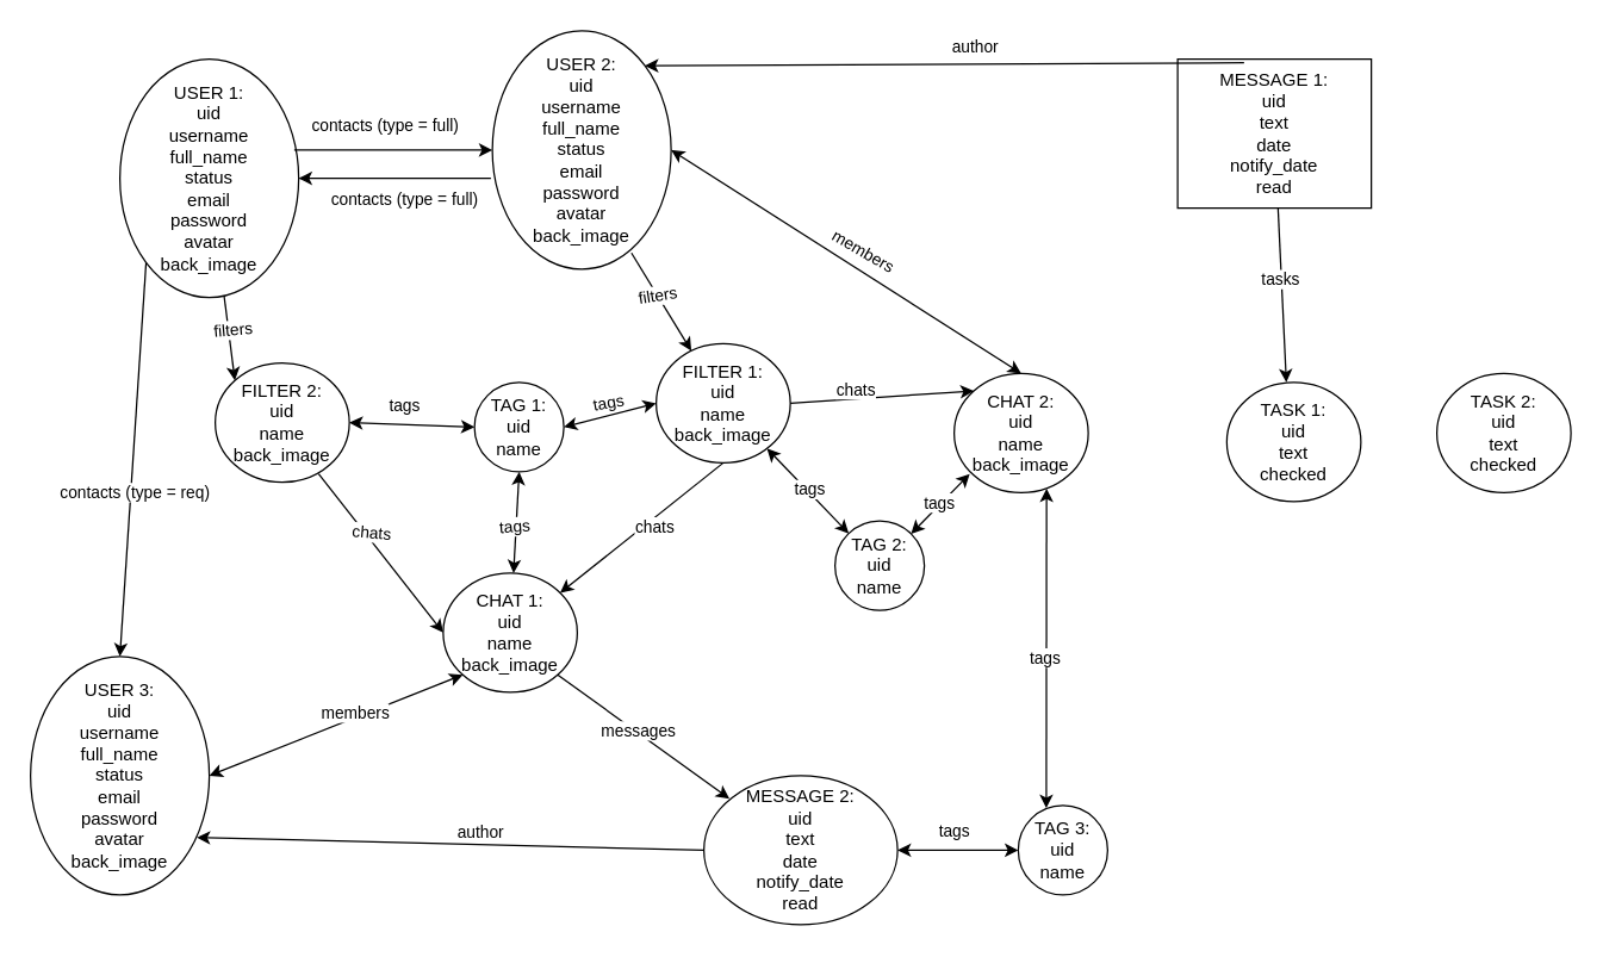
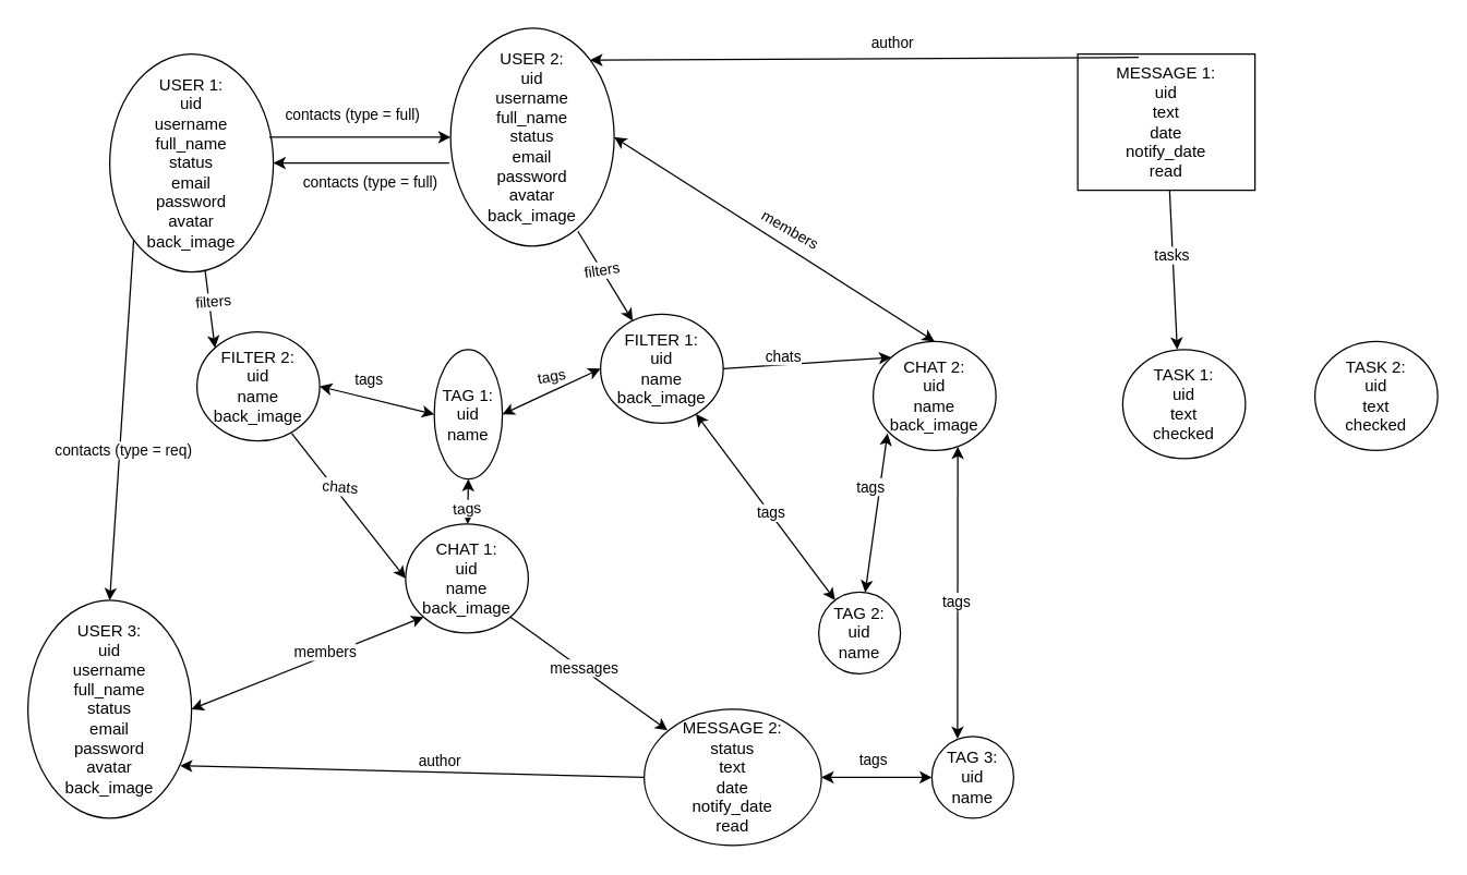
  <mxCell id="0" />
  <mxCell id="1" parent="0" />
  <mxCell id="2" value="USER 1:&lt;br&gt;uid&lt;br&gt;username&lt;br&gt;full_name&lt;br&gt;status&lt;br&gt;email&lt;br&gt;password&lt;br&gt;avatar&lt;br&gt;back_image" style="ellipse;whiteSpace=wrap;html=1;" parent="1" vertex="1"><mxGeometry x="80" y="39" width="120" height="160" as="geometry" /></mxCell>
  <mxCell id="3" value="USER 2:&lt;br&gt;uid&lt;br&gt;username&lt;br&gt;full_name&lt;br&gt;status&lt;br&gt;email&lt;br&gt;password&lt;br&gt;avatar&lt;br&gt;back_image" style="ellipse;whiteSpace=wrap;html=1;" parent="1" vertex="1"><mxGeometry x="330" y="20" width="120" height="160" as="geometry" /></mxCell>
  <mxCell id="4" value="CHAT 1:&lt;br&gt;uid&lt;br&gt;name&lt;br&gt;back_image" style="ellipse;whiteSpace=wrap;html=1;" parent="1" vertex="1"><mxGeometry x="297" y="384" width="90" height="80" as="geometry" /></mxCell>
  <mxCell id="5" value="FILTER 1:&lt;br&gt;uid&lt;br&gt;name&lt;br&gt;back_image" style="ellipse;whiteSpace=wrap;html=1;" parent="1" vertex="1"><mxGeometry x="440" y="230" width="90" height="80" as="geometry" /></mxCell>
  <mxCell id="6" value="CHAT 2:&lt;br&gt;uid&lt;br&gt;name&lt;br&gt;back_image" style="ellipse;whiteSpace=wrap;html=1;" parent="1" vertex="1"><mxGeometry x="640" y="250" width="90" height="80" as="geometry" /></mxCell>
  <mxCell id="7" value="FILTER 2:&lt;br&gt;uid&lt;br&gt;name&lt;br&gt;back_image" style="ellipse;whiteSpace=wrap;html=1;" parent="1" vertex="1"><mxGeometry x="144" y="243" width="90" height="80" as="geometry" /></mxCell>
- <mxCell id="8" value="TAG 1:&lt;br&gt;uid&lt;br&gt;name" style="ellipse;whiteSpace=wrap;html=1;" parent="1" vertex="1"><mxGeometry x="318" y="256" width="60" height="60" as="geometry" /></mxCell>
- <mxCell id="9" value="TAG 2:&lt;br&gt;uid&lt;br&gt;name" style="ellipse;whiteSpace=wrap;html=1;" parent="1" vertex="1"><mxGeometry x="560" y="349" width="60" height="60" as="geometry" /></mxCell>
+ <mxCell id="8" value="TAG 1:&lt;br&gt;uid&lt;br&gt;name" style="ellipse;whiteSpace=wrap;html=1;" parent="1" vertex="1"><mxGeometry x="318" y="256" width="50" height="95" as="geometry" /></mxCell>
+ <mxCell id="9" value="TAG 2:&lt;br&gt;uid&lt;br&gt;name" style="ellipse;whiteSpace=wrap;html=1;" parent="1" vertex="1"><mxGeometry x="600" y="434" width="60" height="60" as="geometry" /></mxCell>
  <mxCell id="10" value="TAG 3:&lt;br&gt;uid&lt;br&gt;name" style="ellipse;whiteSpace=wrap;html=1;" parent="1" vertex="1"><mxGeometry x="683" y="540" width="60" height="60" as="geometry" /></mxCell>
  <mxCell id="11" value="MESSAGE 1:&lt;br&gt;uid&lt;br&gt;text&lt;br&gt;date&lt;br&gt;notify_date&lt;br&gt;read" style="whiteSpace=wrap;html=1;rounded=0;" parent="1" vertex="1"><mxGeometry x="790" y="39" width="130" height="100" as="geometry" /></mxCell>
- <mxCell id="12" value="MESSAGE 2:&lt;br&gt;uid&lt;br&gt;text&lt;br&gt;date&lt;br&gt;notify_date&lt;br&gt;read" style="ellipse;whiteSpace=wrap;html=1;" parent="1" vertex="1"><mxGeometry x="472" y="520" width="130" height="100" as="geometry" /></mxCell>
+ <mxCell id="12" value="MESSAGE 2:&lt;br&gt;status&lt;br&gt;text&lt;br&gt;date&lt;br&gt;notify_date&lt;br&gt;read" style="ellipse;whiteSpace=wrap;html=1;" parent="1" vertex="1"><mxGeometry x="472" y="520" width="130" height="100" as="geometry" /></mxCell>
  <mxCell id="13" value="TASK 1:&lt;br&gt;uid&lt;br&gt;text&lt;br&gt;checked" style="ellipse;whiteSpace=wrap;html=1;" parent="1" vertex="1"><mxGeometry x="823" y="256" width="90" height="80" as="geometry" /></mxCell>
  <mxCell id="14" value="TASK 2:&lt;br&gt;uid&lt;br&gt;text&lt;br&gt;checked" style="ellipse;whiteSpace=wrap;html=1;" parent="1" vertex="1"><mxGeometry x="964" y="250" width="90" height="80" as="geometry" /></mxCell>
  <mxCell id="15" value="" style="endArrow=classic;html=1;entryX=0;entryY=0.5;entryDx=0;entryDy=0;exitX=0.975;exitY=0.381;exitDx=0;exitDy=0;exitPerimeter=0;" parent="1" source="2" target="3" edge="1"><mxGeometry width="50" height="50" relative="1" as="geometry"><mxPoint x="290" y="190" as="sourcePoint" /><mxPoint x="480" y="340" as="targetPoint" /></mxGeometry></mxCell>
  <mxCell id="16" value="contacts (type = full)" style="edgeLabel;html=1;align=center;verticalAlign=middle;resizable=0;points=[];rotation=0;" parent="15" vertex="1" connectable="0"><mxGeometry x="-0.422" y="1" relative="1" as="geometry"><mxPoint x="22.23" y="-15.45" as="offset" /></mxGeometry></mxCell>
  <mxCell id="17" value="" style="endArrow=classic;html=1;" parent="1" target="2" edge="1"><mxGeometry width="50" height="50" relative="1" as="geometry"><mxPoint x="329" y="119" as="sourcePoint" /><mxPoint x="390" y="200" as="targetPoint" /></mxGeometry></mxCell>
  <mxCell id="18" value="contacts (type = full)" style="edgeLabel;html=1;align=center;verticalAlign=middle;resizable=0;points=[];rotation=0;" parent="17" vertex="1" connectable="0"><mxGeometry x="0.153" y="2" relative="1" as="geometry"><mxPoint x="15.37" y="11.92" as="offset" /></mxGeometry></mxCell>
  <mxCell id="19" value="USER 3:&lt;br&gt;uid&lt;br&gt;username&lt;br&gt;full_name&lt;br&gt;status&lt;br&gt;email&lt;br&gt;password&lt;br&gt;avatar&lt;br&gt;back_image" style="ellipse;whiteSpace=wrap;html=1;" parent="1" vertex="1"><mxGeometry x="20" y="440" width="120" height="160" as="geometry" /></mxCell>
  <mxCell id="20" value="" style="endArrow=classic;html=1;entryX=0.5;entryY=0;entryDx=0;entryDy=0;exitX=0;exitY=1;exitDx=0;exitDy=0;" parent="1" source="2" target="19" edge="1"><mxGeometry width="50" height="50" relative="1" as="geometry"><mxPoint x="260" y="180" as="sourcePoint" /><mxPoint x="310" y="130" as="targetPoint" /></mxGeometry></mxCell>
  <mxCell id="21" value="contacts (type = req)" style="edgeLabel;html=1;align=center;verticalAlign=middle;resizable=0;points=[];rotation=0;" parent="20" vertex="1" connectable="0"><mxGeometry x="0.318" y="2" relative="1" as="geometry"><mxPoint x="1.04" y="-20.32" as="offset" /></mxGeometry></mxCell>
  <mxCell id="22" value="" style="endArrow=classic;html=1;entryX=0;entryY=0;entryDx=0;entryDy=0;" parent="1" source="2" target="7" edge="1"><mxGeometry width="50" height="50" relative="1" as="geometry"><mxPoint x="230" y="250" as="sourcePoint" /><mxPoint x="280" y="200" as="targetPoint" /></mxGeometry></mxCell>
  <mxCell id="23" value="filters" style="edgeLabel;html=1;align=center;verticalAlign=middle;resizable=0;points=[];rotation=-5;" parent="22" vertex="1" connectable="0"><mxGeometry x="0.368" y="3" relative="1" as="geometry"><mxPoint x="-2.81" y="-15.38" as="offset" /></mxGeometry></mxCell>
  <mxCell id="24" value="" style="endArrow=classic;html=1;exitX=0.778;exitY=0.932;exitDx=0;exitDy=0;exitPerimeter=0;" parent="1" source="3" target="5" edge="1"><mxGeometry width="50" height="50" relative="1" as="geometry"><mxPoint x="420" y="179.996" as="sourcePoint" /><mxPoint x="488.075" y="259.011" as="targetPoint" /></mxGeometry></mxCell>
  <mxCell id="25" value="filters" style="edgeLabel;html=1;align=center;verticalAlign=middle;resizable=0;points=[];rotation=-9;" parent="24" vertex="1" connectable="0"><mxGeometry x="0.368" y="3" relative="1" as="geometry"><mxPoint x="-13.42" y="-15.26" as="offset" /></mxGeometry></mxCell>
  <mxCell id="26" value="" style="endArrow=classic;html=1;entryX=0;entryY=0;entryDx=0;entryDy=0;exitX=1;exitY=0.5;exitDx=0;exitDy=0;startArrow=none;startFill=0;" parent="1" source="5" target="6" edge="1"><mxGeometry width="50" height="50" relative="1" as="geometry"><mxPoint x="510" y="290" as="sourcePoint" /><mxPoint x="560" y="240" as="targetPoint" /></mxGeometry></mxCell>
  <mxCell id="27" value="chats" style="edgeLabel;html=1;align=center;verticalAlign=middle;resizable=0;points=[];rotation=0;" parent="26" vertex="1" connectable="0"><mxGeometry x="-0.179" y="1" relative="1" as="geometry"><mxPoint x="-7.65" y="-5.54" as="offset" /></mxGeometry></mxCell>
- <mxCell id="28" value="" style="endArrow=classic;html=1;exitX=0.5;exitY=1;exitDx=0;exitDy=0;" parent="1" source="5" target="4" edge="1"><mxGeometry width="50" height="50" relative="1" as="geometry"><mxPoint x="540" y="280" as="sourcePoint" /><mxPoint x="633.241" y="291.661" as="targetPoint" /></mxGeometry></mxCell>
- <mxCell id="29" value="chats" style="edgeLabel;html=1;align=center;verticalAlign=middle;resizable=0;points=[];rotation=0;" parent="28" vertex="1" connectable="0"><mxGeometry x="-0.179" y="1" relative="1" as="geometry"><mxPoint x="-2.68" y="6.36" as="offset" /></mxGeometry></mxCell>
  <mxCell id="30" value="" style="endArrow=classic;html=1;exitX=0.771;exitY=0.929;exitDx=0;exitDy=0;entryX=0;entryY=0.5;entryDx=0;entryDy=0;exitPerimeter=0;" parent="1" source="7" target="4" edge="1"><mxGeometry width="50" height="50" relative="1" as="geometry"><mxPoint x="360" y="408.55" as="sourcePoint" /><mxPoint x="438.479" y="480.003" as="targetPoint" /></mxGeometry></mxCell>
  <mxCell id="31" value="chats" style="edgeLabel;html=1;align=center;verticalAlign=middle;resizable=0;points=[];rotation=5;" parent="30" vertex="1" connectable="0"><mxGeometry x="-0.179" y="1" relative="1" as="geometry"><mxPoint x="-0.62" y="-4.65" as="offset" /></mxGeometry></mxCell>
  <mxCell id="32" value="" style="endArrow=classic;startArrow=classic;html=1;entryX=1;entryY=0.5;entryDx=0;entryDy=0;exitX=0.5;exitY=0;exitDx=0;exitDy=0;" parent="1" source="6" target="3" edge="1"><mxGeometry width="50" height="50" relative="1" as="geometry"><mxPoint x="520" y="300" as="sourcePoint" /><mxPoint x="570" y="250" as="targetPoint" /></mxGeometry></mxCell>
  <mxCell id="33" value="members" style="edgeLabel;html=1;align=center;verticalAlign=middle;resizable=0;points=[];rotation=30;" parent="32" vertex="1" connectable="0"><mxGeometry x="-0.255" relative="1" as="geometry"><mxPoint x="-18.56" y="-26.61" as="offset" /></mxGeometry></mxCell>
  <mxCell id="34" value="" style="endArrow=classic;startArrow=classic;html=1;entryX=1;entryY=0.5;entryDx=0;entryDy=0;exitX=0;exitY=1;exitDx=0;exitDy=0;" parent="1" source="4" target="19" edge="1"><mxGeometry width="50" height="50" relative="1" as="geometry"><mxPoint x="440" y="650" as="sourcePoint" /><mxPoint x="235" y="480" as="targetPoint" /></mxGeometry></mxCell>
  <mxCell id="35" value="members" style="edgeLabel;html=1;align=center;verticalAlign=middle;resizable=0;points=[];rotation=0;" parent="34" vertex="1" connectable="0"><mxGeometry x="-0.255" relative="1" as="geometry"><mxPoint x="-9.69" y="0.45" as="offset" /></mxGeometry></mxCell>
  <mxCell id="36" value="" style="endArrow=classic;html=1;exitX=0;exitY=0.5;exitDx=0;exitDy=0;entryX=1;entryY=0.5;entryDx=0;entryDy=0;startArrow=classic;startFill=1;" parent="1" source="5" target="8" edge="1"><mxGeometry width="50" height="50" relative="1" as="geometry"><mxPoint x="580" y="410" as="sourcePoint" /><mxPoint x="630" y="360" as="targetPoint" /></mxGeometry></mxCell>
  <mxCell id="37" value="tags" style="edgeLabel;html=1;align=center;verticalAlign=middle;resizable=0;points=[];rotation=-10;" parent="36" vertex="1" connectable="0"><mxGeometry x="-0.407" y="-1" relative="1" as="geometry"><mxPoint x="-14.19" y="-3.82" as="offset" /></mxGeometry></mxCell>
  <mxCell id="38" value="" style="endArrow=classic;html=1;exitX=1;exitY=0.5;exitDx=0;exitDy=0;entryX=0;entryY=0.5;entryDx=0;entryDy=0;startArrow=classic;startFill=1;" parent="1" source="7" target="8" edge="1"><mxGeometry width="50" height="50" relative="1" as="geometry"><mxPoint x="580" y="410" as="sourcePoint" /><mxPoint x="310" y="320" as="targetPoint" /></mxGeometry></mxCell>
  <mxCell id="39" value="tags" style="edgeLabel;html=1;align=center;verticalAlign=middle;resizable=0;points=[];rotation=0;" parent="38" vertex="1" connectable="0"><mxGeometry x="-0.365" relative="1" as="geometry"><mxPoint x="9.18" y="-12.04" as="offset" /></mxGeometry></mxCell>
  <mxCell id="40" value="" style="endArrow=classic;html=1;entryX=0.5;entryY=1;entryDx=0;entryDy=0;startArrow=classic;startFill=1;" parent="1" source="4" target="8" edge="1"><mxGeometry width="50" height="50" relative="1" as="geometry"><mxPoint x="580" y="410" as="sourcePoint" /><mxPoint x="630" y="360" as="targetPoint" /></mxGeometry></mxCell>
  <mxCell id="41" value="tags" style="edgeLabel;html=1;align=center;verticalAlign=middle;resizable=0;points=[];rotation=-4;" parent="40" vertex="1" connectable="0"><mxGeometry x="0.15" relative="1" as="geometry"><mxPoint x="-1.57" y="7.82" as="offset" /></mxGeometry></mxCell>
  <mxCell id="42" value="" style="endArrow=classic;html=1;startArrow=classic;startFill=1;" parent="1" source="5" target="9" edge="1"><mxGeometry width="50" height="50" relative="1" as="geometry"><mxPoint x="544.631" y="460.482" as="sourcePoint" /><mxPoint x="630" y="440" as="targetPoint" /></mxGeometry></mxCell>
  <mxCell id="43" value="tags" style="edgeLabel;html=1;align=center;verticalAlign=middle;resizable=0;points=[];rotation=0;" parent="42" vertex="1" connectable="0"><mxGeometry x="0.15" relative="1" as="geometry"><mxPoint x="-4.01" y="-6.44" as="offset" /></mxGeometry></mxCell>
  <mxCell id="44" value="" style="endArrow=classic;html=1;exitX=0.116;exitY=0.843;exitDx=0;exitDy=0;exitPerimeter=0;startArrow=classic;startFill=1;" parent="1" source="6" target="9" edge="1"><mxGeometry width="50" height="50" relative="1" as="geometry"><mxPoint x="530" y="300" as="sourcePoint" /><mxPoint x="580" y="250" as="targetPoint" /></mxGeometry></mxCell>
  <mxCell id="45" value="tags" style="edgeLabel;html=1;align=center;verticalAlign=middle;resizable=0;points=[];rotation=0;" parent="44" vertex="1" connectable="0"><mxGeometry x="-0.442" y="2" relative="1" as="geometry"><mxPoint x="-10.79" y="5.85" as="offset" /></mxGeometry></mxCell>
  <mxCell id="46" value="" style="endArrow=classic;html=1;entryX=0.444;entryY=0;entryDx=0;entryDy=0;entryPerimeter=0;" parent="1" source="11" target="13" edge="1"><mxGeometry width="50" height="50" relative="1" as="geometry"><mxPoint x="670" y="300" as="sourcePoint" /><mxPoint x="720" y="250" as="targetPoint" /></mxGeometry></mxCell>
  <mxCell id="47" value="tasks" style="edgeLabel;html=1;align=center;verticalAlign=middle;resizable=0;points=[];rotation=0;" parent="46" vertex="1" connectable="0"><mxGeometry x="-0.334" relative="1" as="geometry"><mxPoint x="-1.16" y="8.91" as="offset" /></mxGeometry></mxCell>
  <mxCell id="48" value="" style="endArrow=classic;html=1;entryX=0.132;entryY=0.155;entryDx=0;entryDy=0;entryPerimeter=0;exitX=1;exitY=1;exitDx=0;exitDy=0;" parent="1" source="4" target="12" edge="1"><mxGeometry width="50" height="50" relative="1" as="geometry"><mxPoint x="580" y="460" as="sourcePoint" /><mxPoint x="630" y="410" as="targetPoint" /></mxGeometry></mxCell>
  <mxCell id="49" value="messages" style="edgeLabel;html=1;align=center;verticalAlign=middle;resizable=0;points=[];rotation=0;" parent="48" vertex="1" connectable="0"><mxGeometry x="0.174" y="-1" relative="1" as="geometry"><mxPoint x="-12.82" y="-11.85" as="offset" /></mxGeometry></mxCell>
  <mxCell id="50" value="" style="endArrow=classic;startArrow=classic;html=1;entryX=1;entryY=0.5;entryDx=0;entryDy=0;exitX=0;exitY=0.5;exitDx=0;exitDy=0;" parent="1" source="10" target="12" edge="1"><mxGeometry width="50" height="50" relative="1" as="geometry"><mxPoint x="610" y="550" as="sourcePoint" /><mxPoint x="660" y="500" as="targetPoint" /></mxGeometry></mxCell>
  <mxCell id="51" value="tags" style="edgeLabel;html=1;align=center;verticalAlign=middle;resizable=0;points=[];rotation=0;" parent="50" vertex="1" connectable="0"><mxGeometry x="-0.318" y="1" relative="1" as="geometry"><mxPoint x="-15.5" y="-14.15" as="offset" /></mxGeometry></mxCell>
  <mxCell id="52" value="" style="endArrow=classic;html=1;exitX=0;exitY=0.5;exitDx=0;exitDy=0;entryX=0.93;entryY=0.759;entryDx=0;entryDy=0;entryPerimeter=0;" parent="1" source="12" target="19" edge="1"><mxGeometry width="50" height="50" relative="1" as="geometry"><mxPoint x="420" y="500" as="sourcePoint" /><mxPoint x="470" y="450" as="targetPoint" /></mxGeometry></mxCell>
  <mxCell id="53" value="author" style="edgeLabel;html=1;align=center;verticalAlign=middle;resizable=0;points=[];" parent="52" vertex="1" connectable="0"><mxGeometry x="-0.244" y="-1" relative="1" as="geometry"><mxPoint x="-21.79" y="-8.21" as="offset" /></mxGeometry></mxCell>
  <mxCell id="54" value="" style="endArrow=classic;html=1;exitX=0.343;exitY=0.024;exitDx=0;exitDy=0;exitPerimeter=0;entryX=1;entryY=0;entryDx=0;entryDy=0;" parent="1" source="11" target="3" edge="1"><mxGeometry width="50" height="50" relative="1" as="geometry"><mxPoint x="630" y="260" as="sourcePoint" /><mxPoint x="470" y="40" as="targetPoint" /></mxGeometry></mxCell>
  <mxCell id="55" value="author" style="edgeLabel;html=1;align=center;verticalAlign=middle;resizable=0;points=[];rotation=0;" parent="54" vertex="1" connectable="0"><mxGeometry x="-0.13" y="-1" relative="1" as="geometry"><mxPoint x="-5.59" y="-10.61" as="offset" /></mxGeometry></mxCell>
  <mxCell id="56" value="" style="endArrow=classic;startArrow=classic;html=1;entryX=0.689;entryY=0.966;entryDx=0;entryDy=0;entryPerimeter=0;exitX=0.314;exitY=0.029;exitDx=0;exitDy=0;exitPerimeter=0;" parent="1" source="10" target="6" edge="1"><mxGeometry width="50" height="50" relative="1" as="geometry"><mxPoint x="539" y="341" as="sourcePoint" /><mxPoint x="589" y="291" as="targetPoint" /></mxGeometry></mxCell>
  <mxCell id="57" value="tags" style="edgeLabel;html=1;align=center;verticalAlign=middle;resizable=0;points=[];rotation=0;" parent="56" vertex="1" connectable="0"><mxGeometry x="-0.079" y="2" relative="1" as="geometry"><mxPoint x="1.08" y="-2.57" as="offset" /></mxGeometry></mxCell>
